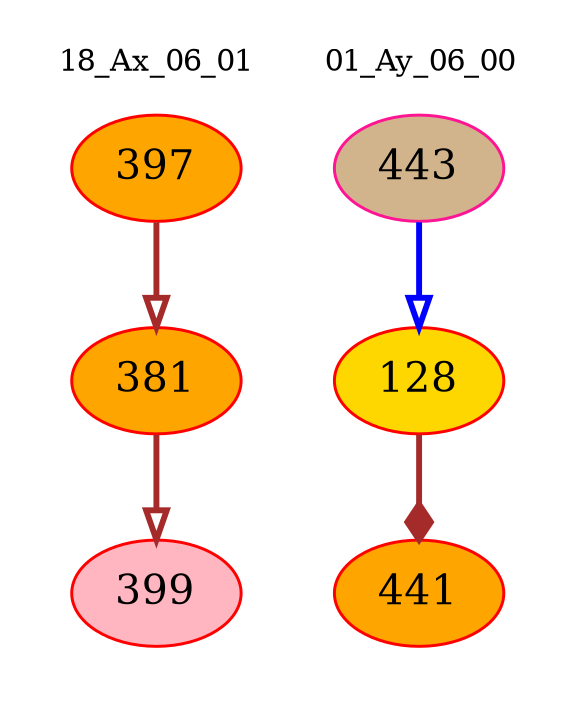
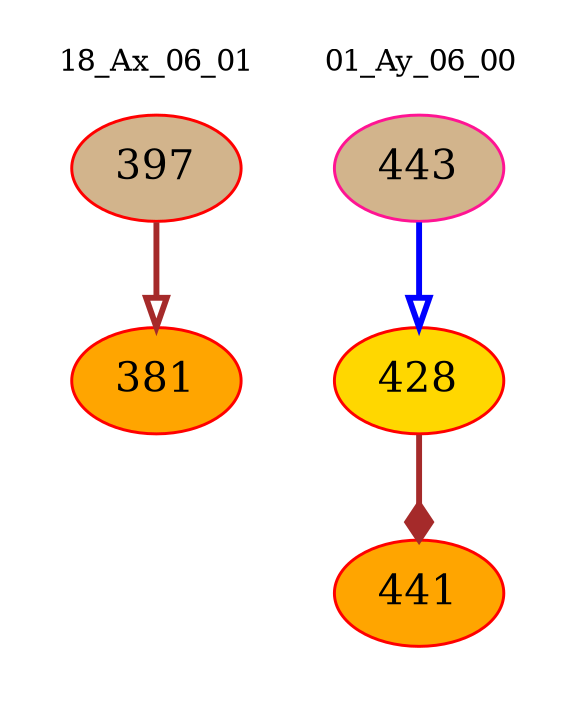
  digraph {
    node [color=red fillcolor=tan style=filled]
    edge [arrowhead=onormal color=brown style=bold]
-   n1 [fillcolor=orange label=397]
+   n1 [label=397]
    n2 [fillcolor=orange label=381]
-   n3 [fillcolor=lightpink label=399]
    n4 [color=deeppink label=443]
-   n5 [fillcolor=gold label=128]
+   n5 [fillcolor=gold label=428]
    n6 [fillcolor=orange label=441]
    subgraph cluster_1 {
      color=white
      fontsize=10
      label="18_Ax_06_01"
      n1
      n2
-     n3
    }
    subgraph cluster_2 {
      color=white
      fontsize=10
      label="01_Ay_06_00"
      n4
      n5
      n6
    }
    n1 -> n2
-   n2 -> n3
    n4 -> n5 [color=blue]
    n5 -> n6 [arrowhead=diamond]
  }
